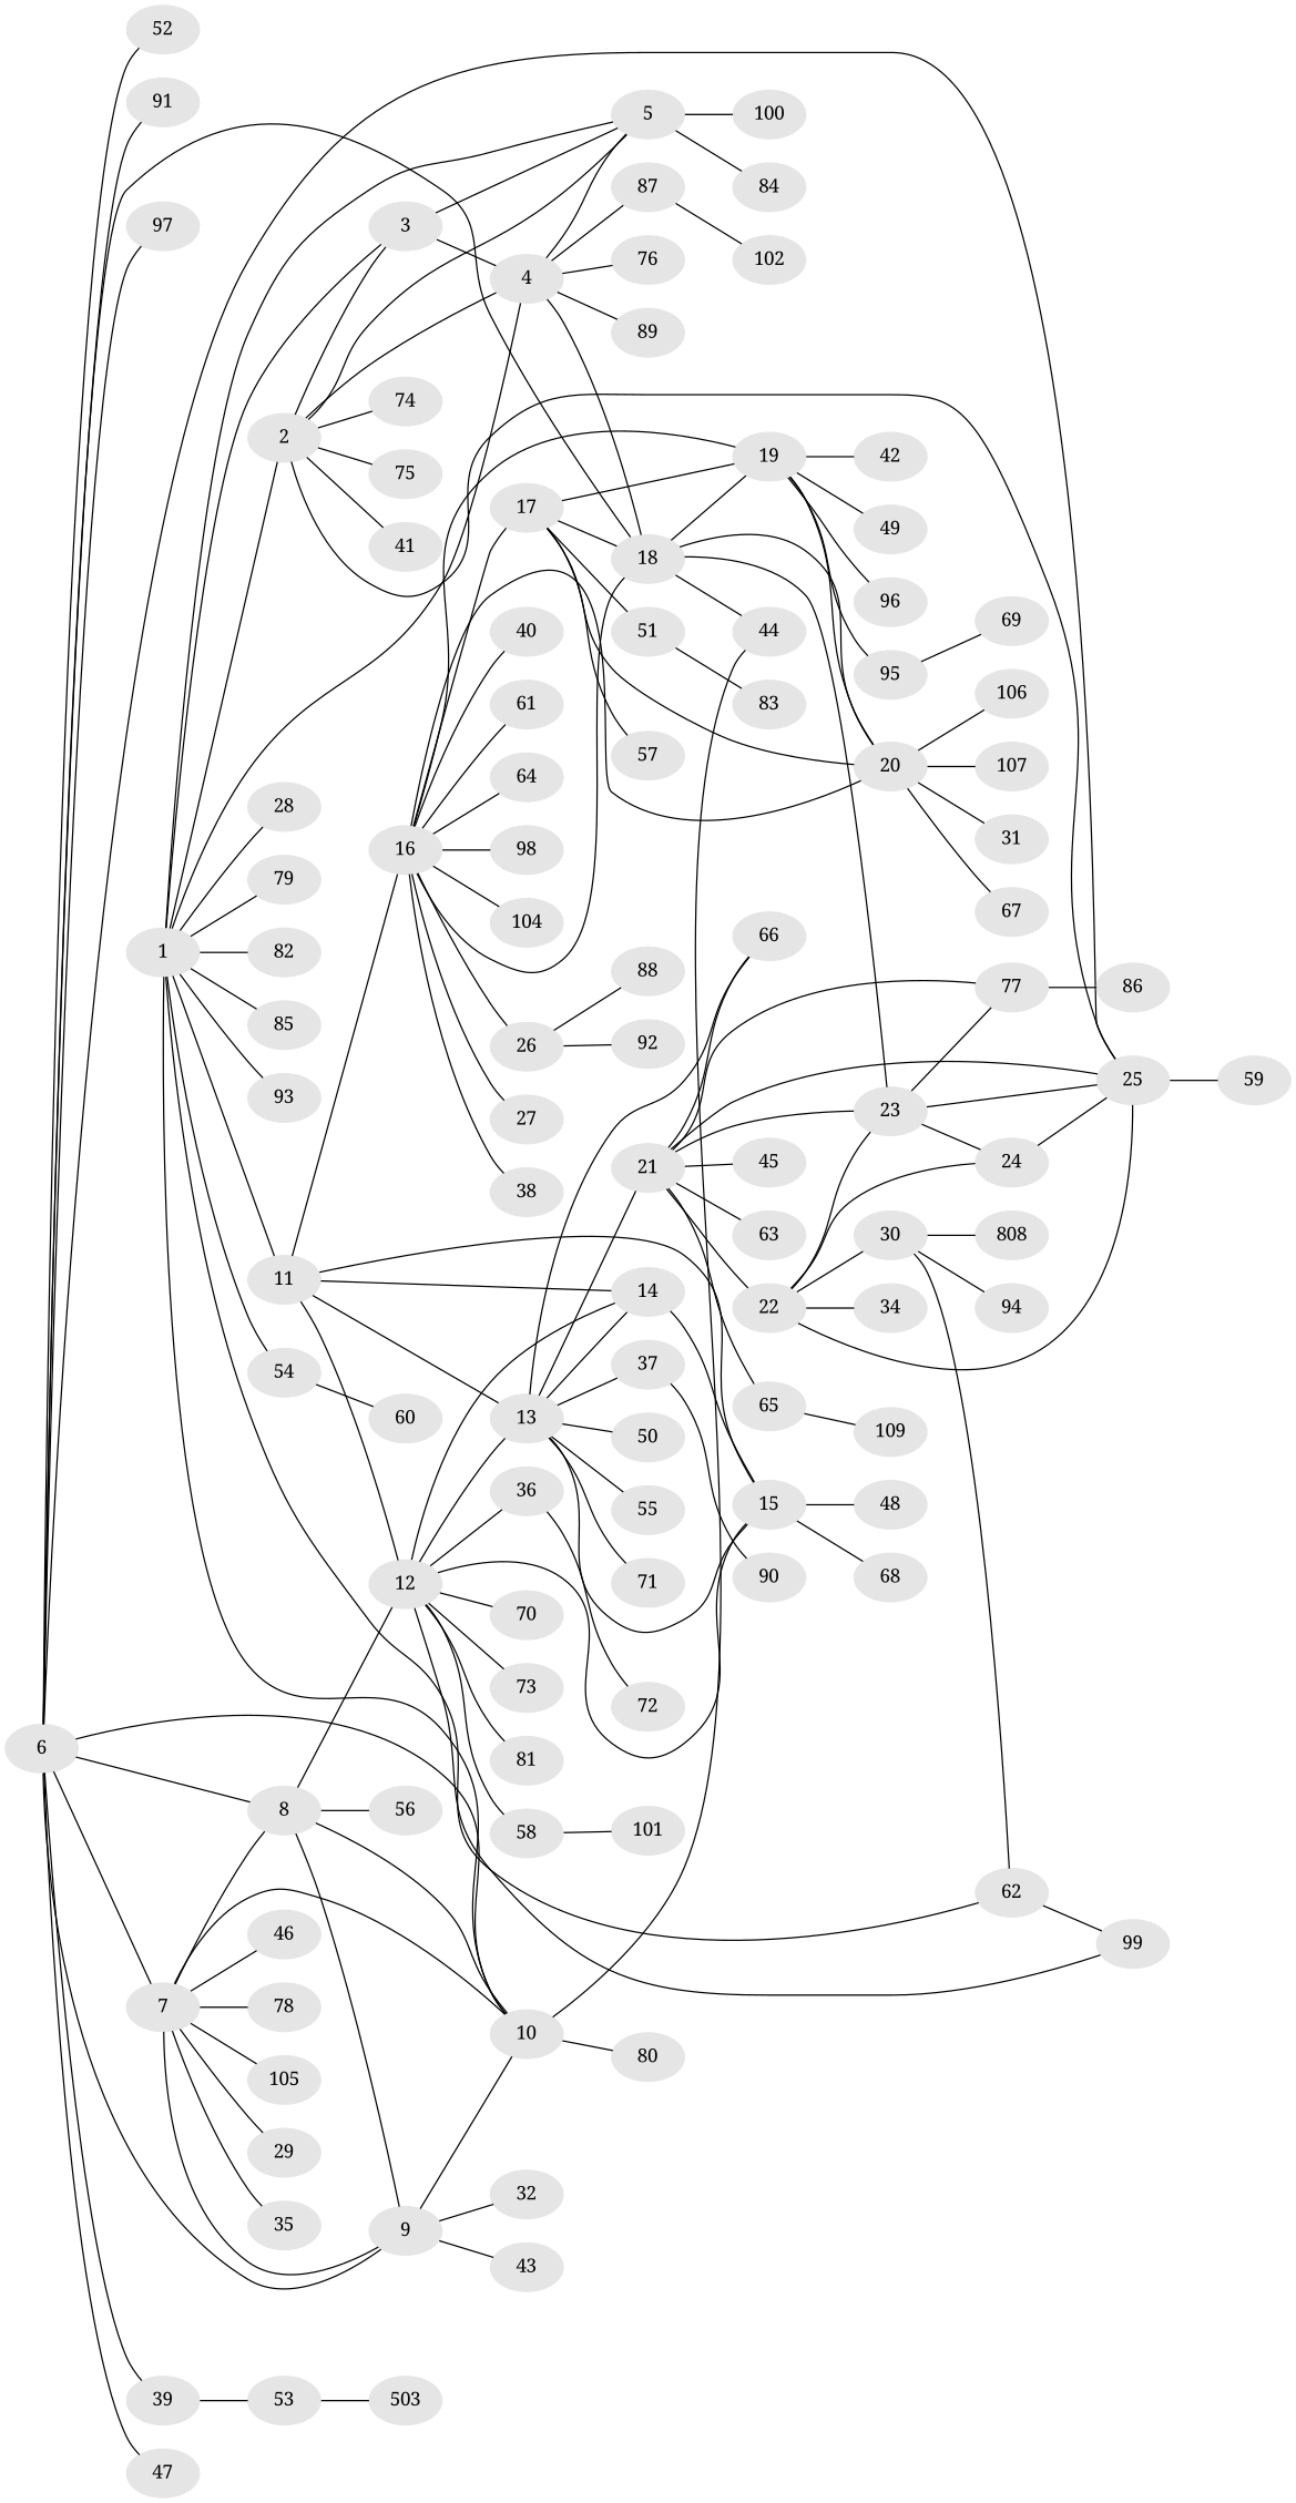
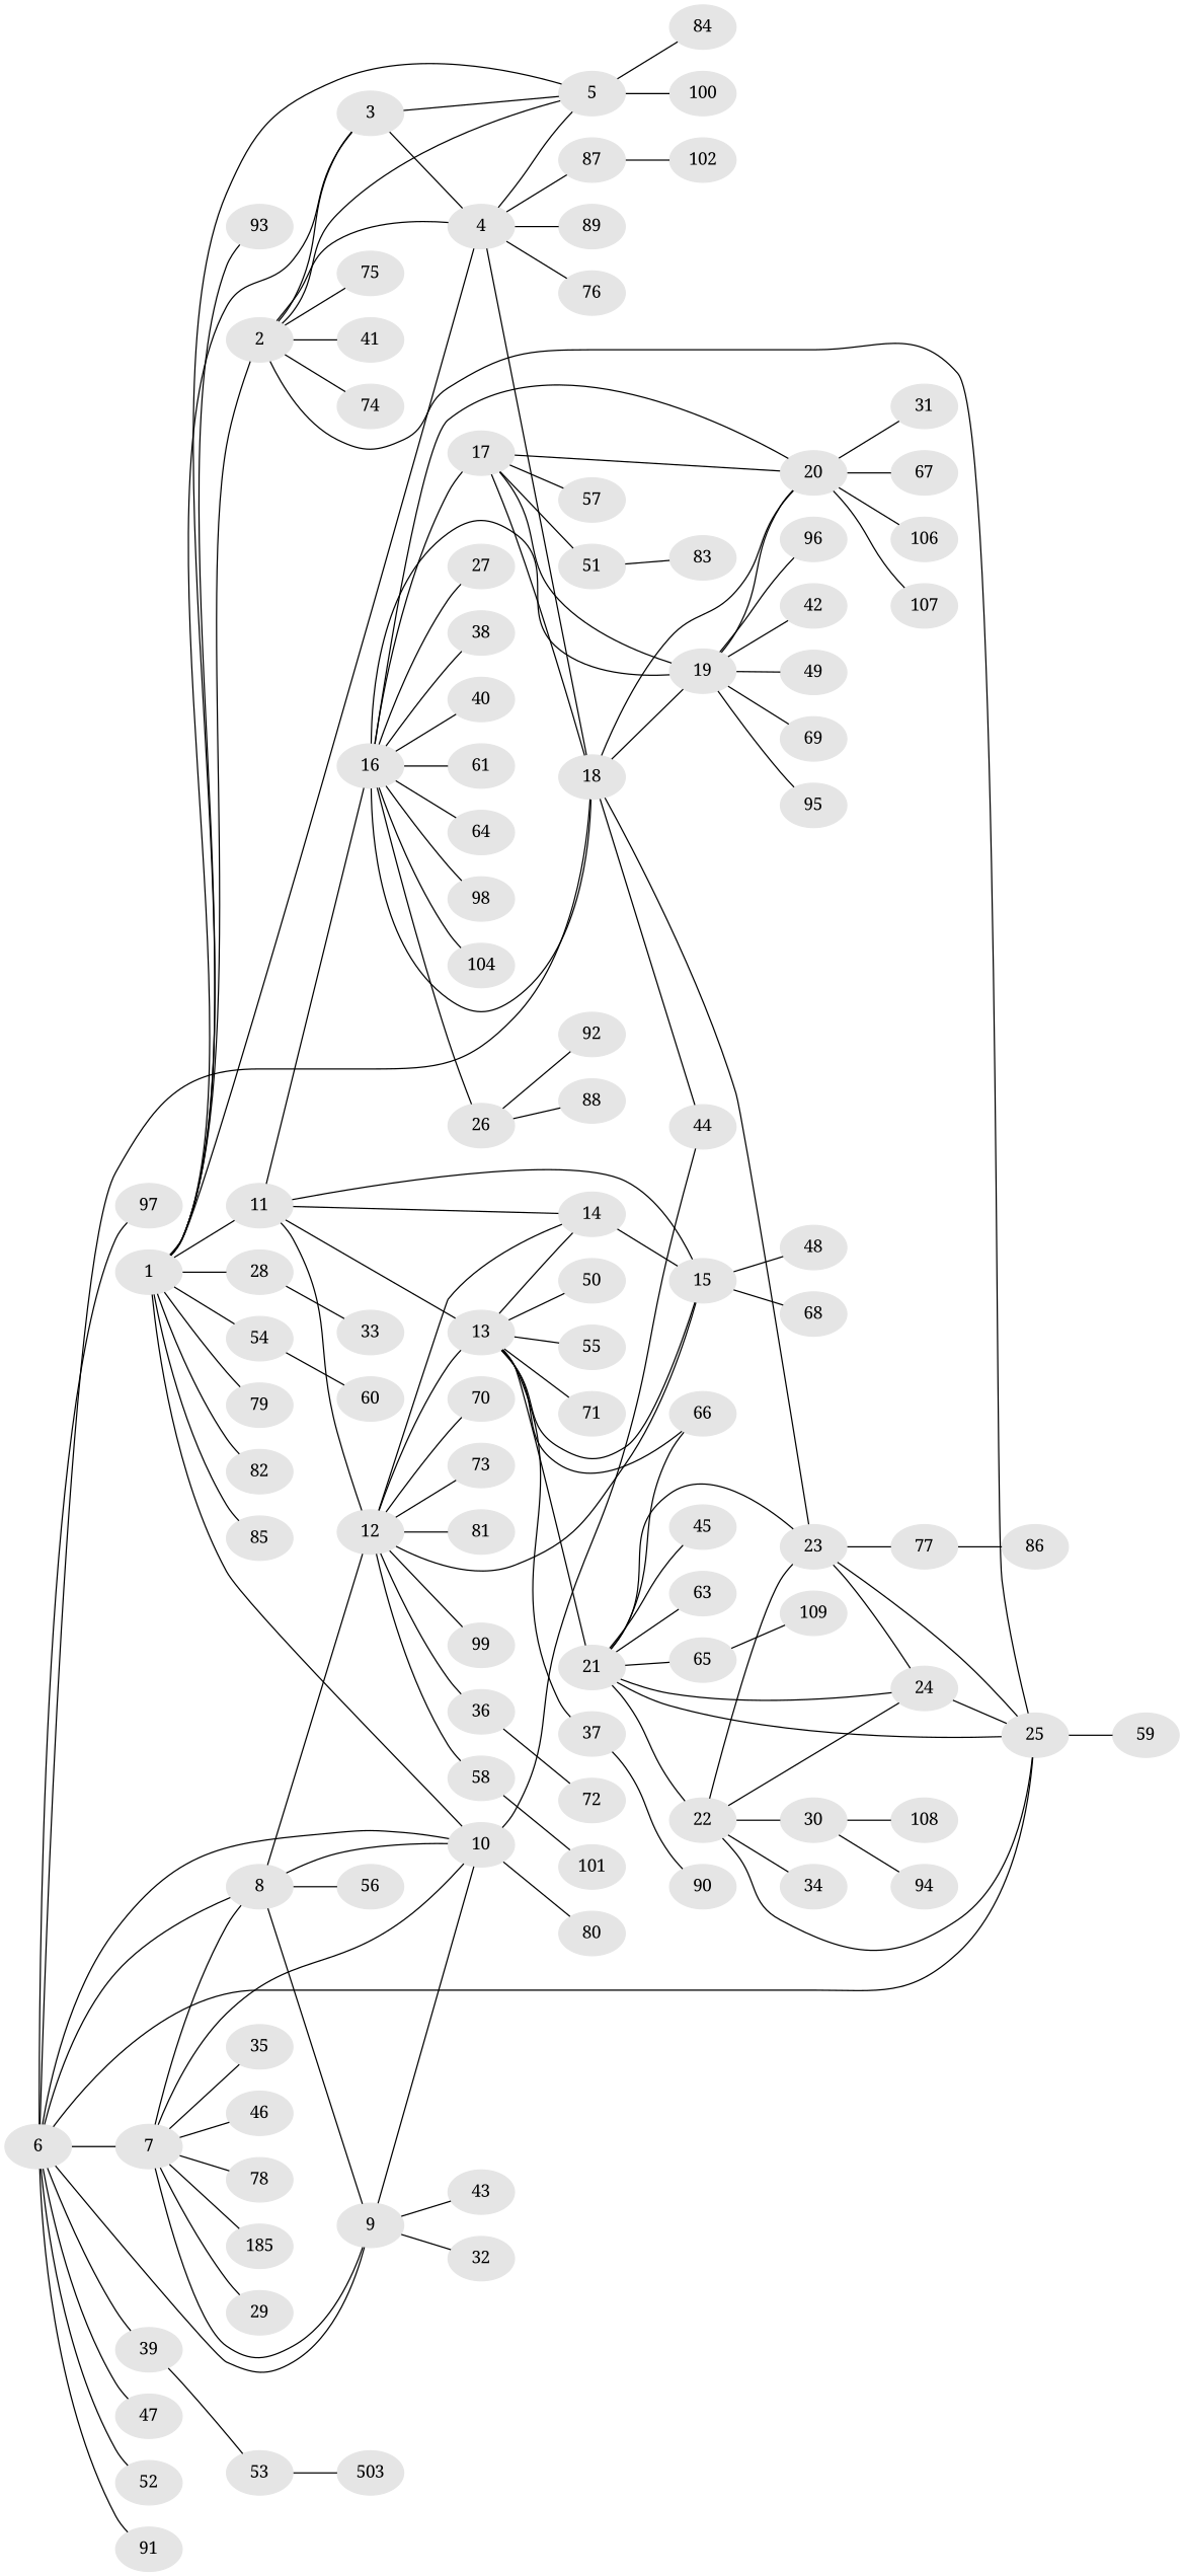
  graph {
    fontname="Noto Serif"
    rankdir=LR
    node [color=gray90 fontname="Noto Serif" style=filled]
    edge [fontname="Noto Serif"]
    1
    2
    3
    4
    5
    10
    11
    28
    54
-   62
    79
    82
    85
    93
    25
    41
    74
    75
    18
    76
    87
    89
    84
    100
    44
    80
    12
    13
    14
    15
    16
+   33
    60
    99
    59
    19
    20
    23
    102
    6
    7
    8
    9
    39
    47
    52
    91
    97
    29
    35
    46
    78
-   105
+   105 [label=185]
    56
    32
    43
    53
    36
    58
    70
    73
    81
    21
    37
    50
    55
    66
    71
    48
    68
    17
    26
    27
    38
    40
    61
    64
    98
    104
    72
    101
    22
    24
    45
    63
    65
    90
    51
    57
    42
    49
    69
    95
    96
    31
    67
    106
    107
    88
    92
    83
    77
    30
    34
    109
    94
-   108 [label=808]
+   108
    86
    n109 [label=503]
    1 -- 2
    1 -- 3
    1 -- 4
    1 -- 5
    1 -- 10
    1 -- 11
    1 -- 28
    1 -- 54
-   1 -- 62
    1 -- 79
    1 -- 82
    1 -- 85
    1 -- 93
    2 -- 3
    2 -- 4
    2 -- 5
    2 -- 25
    2 -- 41
    2 -- 74
    2 -- 75
    3 -- 4
    3 -- 5
    4 -- 5
    4 -- 18
    4 -- 76
    4 -- 87
    4 -- 89
    5 -- 84
    5 -- 100
    10 -- 44
    10 -- 80
    11 -- 12
    11 -- 13
    11 -- 14
    11 -- 15
    11 -- 16
+   28 -- 33
    54 -- 60
-   62 -- 99
    25 -- 59
    18 -- 44
    18 -- 19
    18 -- 20
    18 -- 23
    87 -- 102
    12 -- 13
    12 -- 14
    12 -- 15
    12 -- 99
    12 -- 36
    12 -- 58
    12 -- 70
    12 -- 73
    12 -- 81
    13 -- 14
    13 -- 15
    13 -- 21
    13 -- 37
    13 -- 50
    13 -- 55
    13 -- 66
    13 -- 71
    14 -- 15
    15 -- 48
    15 -- 68
    16 -- 18
    16 -- 19
    16 -- 20
    16 -- 17
    16 -- 26
    16 -- 27
    16 -- 38
    16 -- 40
    16 -- 61
    16 -- 64
    16 -- 98
    16 -- 104
    19 -- 20
    19 -- 42
    19 -- 49
-   95 -- 69
+   19 -- 69
    19 -- 95
    19 -- 96
    20 -- 31
    20 -- 67
    20 -- 106
    20 -- 107
    23 -- 25
    23 -- 24
    23 -- 77
    6 -- 10
    6 -- 25
    6 -- 18
    6 -- 7
    6 -- 8
    6 -- 9
    6 -- 39
    6 -- 47
    6 -- 52
    6 -- 91
    6 -- 97
    7 -- 10
    7 -- 8
    7 -- 9
    7 -- 29
    7 -- 35
    7 -- 46
    7 -- 78
    7 -- 105
    8 -- 10
    8 -- 12
    8 -- 9
    8 -- 56
    9 -- 10
    9 -- 32
    9 -- 43
    39 -- 53
    53 -- n109
    36 -- 72
    58 -- 101
    21 -- 25
    21 -- 23
    21 -- 66
    21 -- 22
-   21 -- 77
+   21 -- 24
    21 -- 45
    21 -- 63
    21 -- 65
    37 -- 90
    17 -- 18
    17 -- 19
    17 -- 20
    17 -- 51
    17 -- 57
    26 -- 88
    26 -- 92
    22 -- 25
    22 -- 23
    22 -- 24
    22 -- 30
    22 -- 34
    24 -- 25
    65 -- 109
    51 -- 83
    77 -- 86
-   30 -- 62
    30 -- 94
    30 -- 108
  }
